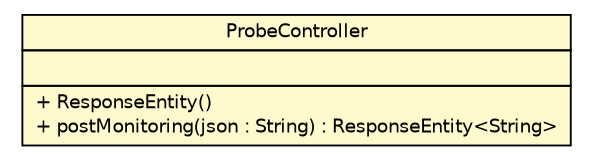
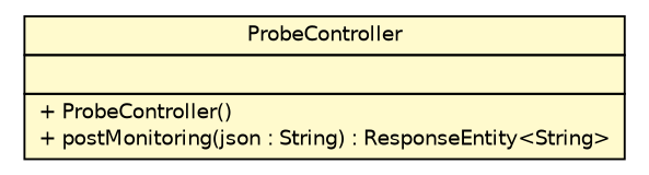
  digraph {
    nodesep=0.25
    ranksep=0.5
-   n1 [fontcolor=black fontname=Helvetica fontsize=10.0 label=<<table title="net.sereneproject.collector.web.ProbeController" border="0" cellborder="1" cellspacing="0" cellpadding="2" port="p" bgcolor="lemonChiffon" href="./ProbeController.html"> 		<tr><td><table border="0" cellspacing="0" cellpadding="1"> <tr><td align="center" balign="center"> ProbeController </td></tr> 		</table></td></tr> 		<tr><td><table border="0" cellspacing="0" cellpadding="1"> <tr><td align="left" balign="left">  </td></tr> 		</table></td></tr> 		<tr><td><table border="0" cellspacing="0" cellpadding="1"> <tr><td align="left" balign="left"> + ResponseEntity() </td></tr> <tr><td align="left" balign="left"> + postMonitoring(json : String) : ResponseEntity&lt;String&gt; </td></tr> 		</table></td></tr> 		</table>> shape=plaintext]
+   n1 [fontcolor=black fontname=Helvetica fontsize=10.0 label=<<table title="net.sereneproject.collector.web.ProbeController" border="0" cellborder="1" cellspacing="0" cellpadding="2" port="p" bgcolor="lemonChiffon" href="./ProbeController.html"> 		<tr><td><table border="0" cellspacing="0" cellpadding="1"> <tr><td align="center" balign="center"> ProbeController </td></tr> 		</table></td></tr> 		<tr><td><table border="0" cellspacing="0" cellpadding="1"> <tr><td align="left" balign="left">  </td></tr> 		</table></td></tr> 		<tr><td><table border="0" cellspacing="0" cellpadding="1"> <tr><td align="left" balign="left"> + ProbeController() </td></tr> <tr><td align="left" balign="left"> + postMonitoring(json : String) : ResponseEntity&lt;String&gt; </td></tr> 		</table></td></tr> 		</table>> shape=plaintext]
  }
